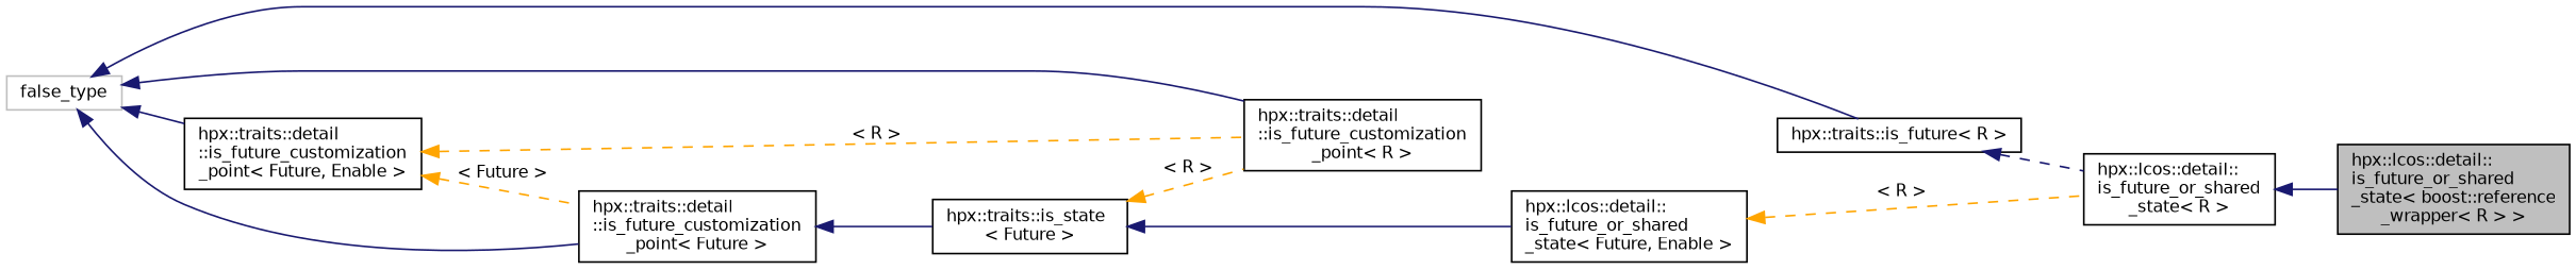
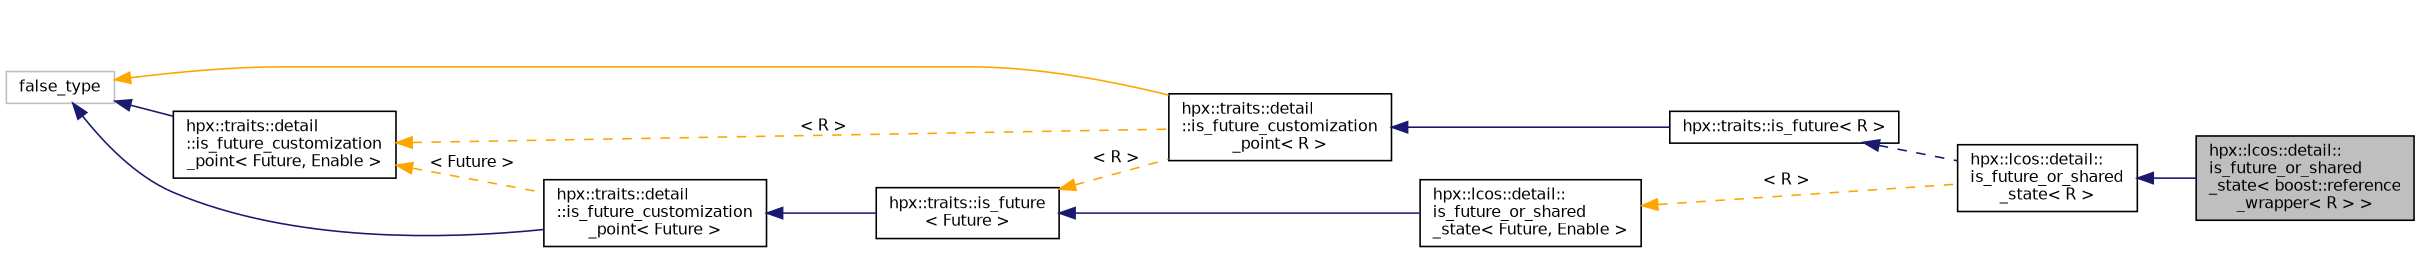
  digraph {
    rankdir=LR
    node [color=black fillcolor=white fontname=Helvetica fontsize=10 shape=record style=filled]
    edge [color=midnightblue dir=back fontname=Helvetica fontsize=10 labelfontname=Helvetica labelfontsize=10 style=solid]
    n1 [fillcolor=grey75 fontcolor=black height=0.2 label="hpx::lcos::detail::\lis_future_or_shared\l_state\< boost::reference\l_wrapper\< R \> \>" width=0.4]
    n2 [height=0.2 label="hpx::lcos::detail::\lis_future_or_shared\l_state\< R \>" width=0.4]
    n3 [height=0.2 label="hpx::traits::is_future\< R \>" width=0.4]
    n4 [height=0.2 label="hpx::traits::detail\l::is_future_customization\l_point\< R \>" width=0.4]
    n5 [color=grey75 height=0.2 label=false_type width=0.4]
    n6 [height=0.2 label="hpx::traits::detail\l::is_future_customization\l_point\< Future, Enable \>" width=0.4]
    n7 [height=0.2 label="hpx::traits::detail\l::is_future_customization\l_point\< Future \>" width=0.4]
-   n8 [height=0.2 label="hpx::traits::is_state\l\< Future \>" width=0.4]
+   n8 [height=0.2 label="hpx::traits::is_future\l\< Future \>" width=0.4]
    n9 [height=0.2 label="hpx::lcos::detail::\lis_future_or_shared\l_state\< Future, Enable \>" width=0.4]
    n2 -> n1
    n3 -> n2 [style=dashed]
-   n5 -> n3
-   n5 -> n4
+   n4 -> n3
+   n5 -> n4 [color=orange]
    n5 -> n6
    n5 -> n7
    n6 -> n4 [color=orange label=" \< R \>" style=dashed]
    n6 -> n7 [color=orange label=" \< Future \>" style=dashed]
    n7 -> n8
    n8 -> n4 [color=orange label=" \< R \>" style=dashed]
    n8 -> n9
    n9 -> n2 [color=orange label=" \< R \>" style=dashed]
  }
